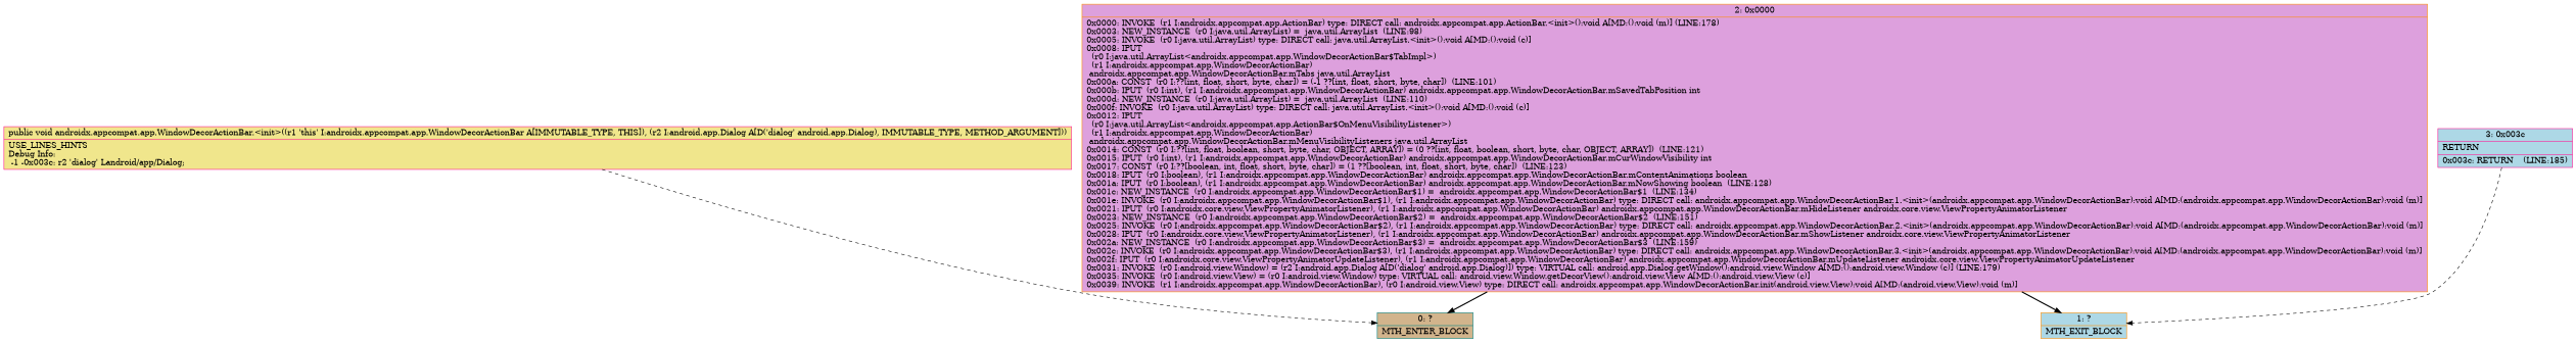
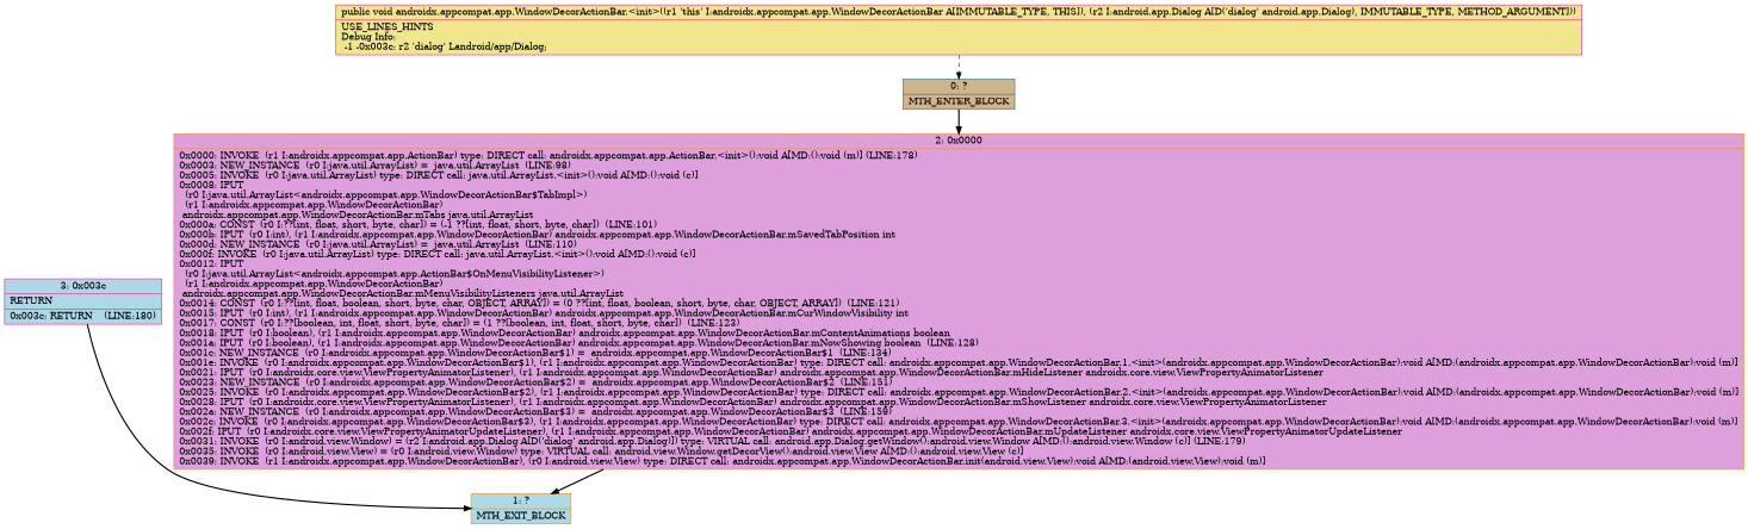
  digraph {
    node [color=darkorange fillcolor=lightblue shape=record style=filled]
    edge [style=bold]
    n1 [color=teal fillcolor=tan label="{0\:\ ?|MTH_ENTER_BLOCK\l}"]
    n2 [fillcolor=plum label="{2\:\ 0x0000|0x0000: INVOKE  (r1 I:androidx.appcompat.app.ActionBar) type: DIRECT call: androidx.appcompat.app.ActionBar.\<init\>():void A[MD:():void (m)] (LINE:178)\l0x0003: NEW_INSTANCE  (r0 I:java.util.ArrayList) =  java.util.ArrayList  (LINE:98)\l0x0005: INVOKE  (r0 I:java.util.ArrayList) type: DIRECT call: java.util.ArrayList.\<init\>():void A[MD:():void (c)]\l0x0008: IPUT  \l  (r0 I:java.util.ArrayList\<androidx.appcompat.app.WindowDecorActionBar$TabImpl\>)\l  (r1 I:androidx.appcompat.app.WindowDecorActionBar)\l androidx.appcompat.app.WindowDecorActionBar.mTabs java.util.ArrayList \l0x000a: CONST  (r0 I:??[int, float, short, byte, char]) = (\-1 ??[int, float, short, byte, char])  (LINE:101)\l0x000b: IPUT  (r0 I:int), (r1 I:androidx.appcompat.app.WindowDecorActionBar) androidx.appcompat.app.WindowDecorActionBar.mSavedTabPosition int \l0x000d: NEW_INSTANCE  (r0 I:java.util.ArrayList) =  java.util.ArrayList  (LINE:110)\l0x000f: INVOKE  (r0 I:java.util.ArrayList) type: DIRECT call: java.util.ArrayList.\<init\>():void A[MD:():void (c)]\l0x0012: IPUT  \l  (r0 I:java.util.ArrayList\<androidx.appcompat.app.ActionBar$OnMenuVisibilityListener\>)\l  (r1 I:androidx.appcompat.app.WindowDecorActionBar)\l androidx.appcompat.app.WindowDecorActionBar.mMenuVisibilityListeners java.util.ArrayList \l0x0014: CONST  (r0 I:??[int, float, boolean, short, byte, char, OBJECT, ARRAY]) = (0 ??[int, float, boolean, short, byte, char, OBJECT, ARRAY])  (LINE:121)\l0x0015: IPUT  (r0 I:int), (r1 I:androidx.appcompat.app.WindowDecorActionBar) androidx.appcompat.app.WindowDecorActionBar.mCurWindowVisibility int \l0x0017: CONST  (r0 I:??[boolean, int, float, short, byte, char]) = (1 ??[boolean, int, float, short, byte, char])  (LINE:123)\l0x0018: IPUT  (r0 I:boolean), (r1 I:androidx.appcompat.app.WindowDecorActionBar) androidx.appcompat.app.WindowDecorActionBar.mContentAnimations boolean \l0x001a: IPUT  (r0 I:boolean), (r1 I:androidx.appcompat.app.WindowDecorActionBar) androidx.appcompat.app.WindowDecorActionBar.mNowShowing boolean  (LINE:128)\l0x001c: NEW_INSTANCE  (r0 I:androidx.appcompat.app.WindowDecorActionBar$1) =  androidx.appcompat.app.WindowDecorActionBar$1  (LINE:134)\l0x001e: INVOKE  (r0 I:androidx.appcompat.app.WindowDecorActionBar$1), (r1 I:androidx.appcompat.app.WindowDecorActionBar) type: DIRECT call: androidx.appcompat.app.WindowDecorActionBar.1.\<init\>(androidx.appcompat.app.WindowDecorActionBar):void A[MD:(androidx.appcompat.app.WindowDecorActionBar):void (m)]\l0x0021: IPUT  (r0 I:androidx.core.view.ViewPropertyAnimatorListener), (r1 I:androidx.appcompat.app.WindowDecorActionBar) androidx.appcompat.app.WindowDecorActionBar.mHideListener androidx.core.view.ViewPropertyAnimatorListener \l0x0023: NEW_INSTANCE  (r0 I:androidx.appcompat.app.WindowDecorActionBar$2) =  androidx.appcompat.app.WindowDecorActionBar$2  (LINE:151)\l0x0025: INVOKE  (r0 I:androidx.appcompat.app.WindowDecorActionBar$2), (r1 I:androidx.appcompat.app.WindowDecorActionBar) type: DIRECT call: androidx.appcompat.app.WindowDecorActionBar.2.\<init\>(androidx.appcompat.app.WindowDecorActionBar):void A[MD:(androidx.appcompat.app.WindowDecorActionBar):void (m)]\l0x0028: IPUT  (r0 I:androidx.core.view.ViewPropertyAnimatorListener), (r1 I:androidx.appcompat.app.WindowDecorActionBar) androidx.appcompat.app.WindowDecorActionBar.mShowListener androidx.core.view.ViewPropertyAnimatorListener \l0x002a: NEW_INSTANCE  (r0 I:androidx.appcompat.app.WindowDecorActionBar$3) =  androidx.appcompat.app.WindowDecorActionBar$3  (LINE:159)\l0x002c: INVOKE  (r0 I:androidx.appcompat.app.WindowDecorActionBar$3), (r1 I:androidx.appcompat.app.WindowDecorActionBar) type: DIRECT call: androidx.appcompat.app.WindowDecorActionBar.3.\<init\>(androidx.appcompat.app.WindowDecorActionBar):void A[MD:(androidx.appcompat.app.WindowDecorActionBar):void (m)]\l0x002f: IPUT  (r0 I:androidx.core.view.ViewPropertyAnimatorUpdateListener), (r1 I:androidx.appcompat.app.WindowDecorActionBar) androidx.appcompat.app.WindowDecorActionBar.mUpdateListener androidx.core.view.ViewPropertyAnimatorUpdateListener \l0x0031: INVOKE  (r0 I:android.view.Window) = (r2 I:android.app.Dialog A[D('dialog' android.app.Dialog)]) type: VIRTUAL call: android.app.Dialog.getWindow():android.view.Window A[MD:():android.view.Window (c)] (LINE:179)\l0x0035: INVOKE  (r0 I:android.view.View) = (r0 I:android.view.Window) type: VIRTUAL call: android.view.Window.getDecorView():android.view.View A[MD:():android.view.View (c)]\l0x0039: INVOKE  (r1 I:androidx.appcompat.app.WindowDecorActionBar), (r0 I:android.view.View) type: DIRECT call: androidx.appcompat.app.WindowDecorActionBar.init(android.view.View):void A[MD:(android.view.View):void (m)]\l}"]
    n3 [label="{1\:\ ?|MTH_EXIT_BLOCK\l}"]
-   n4 [color=deeppink label="{3\:\ 0x003c|RETURN\l|0x003c: RETURN    (LINE:185)\l}"]
+   n4 [color=deeppink label="{3\:\ 0x003c|RETURN\l|0x003c: RETURN    (LINE:180)\l}"]
    n5 [color=deeppink fillcolor=khaki label="{public void androidx.appcompat.app.WindowDecorActionBar.\<init\>((r1 'this' I:androidx.appcompat.app.WindowDecorActionBar A[IMMUTABLE_TYPE, THIS]), (r2 I:android.app.Dialog A[D('dialog' android.app.Dialog), IMMUTABLE_TYPE, METHOD_ARGUMENT]))  | USE_LINES_HINTS\lDebug Info:\l  \-1 \-0x003c: r2 'dialog' Landroid\/app\/Dialog;\l}"]
-   n2 -> n1
+   n1 -> n2
    n2 -> n3
-   n4 -> n3 [style=dashed]
+   n4 -> n3
    n5 -> n1 [style=dashed]
  }
